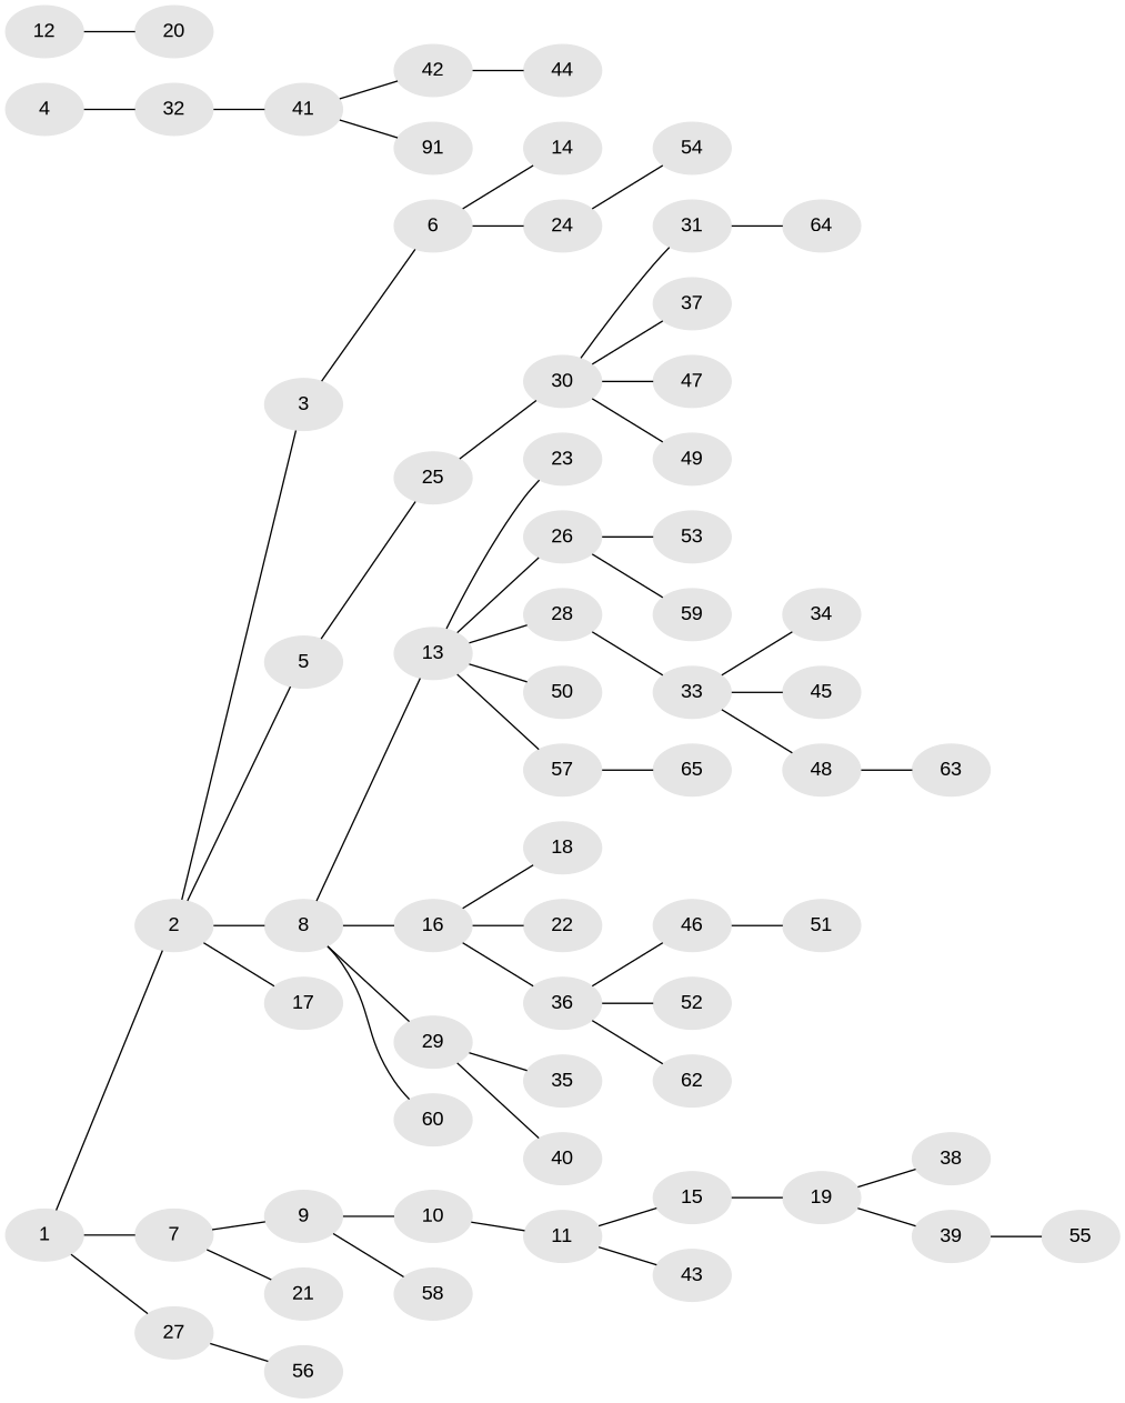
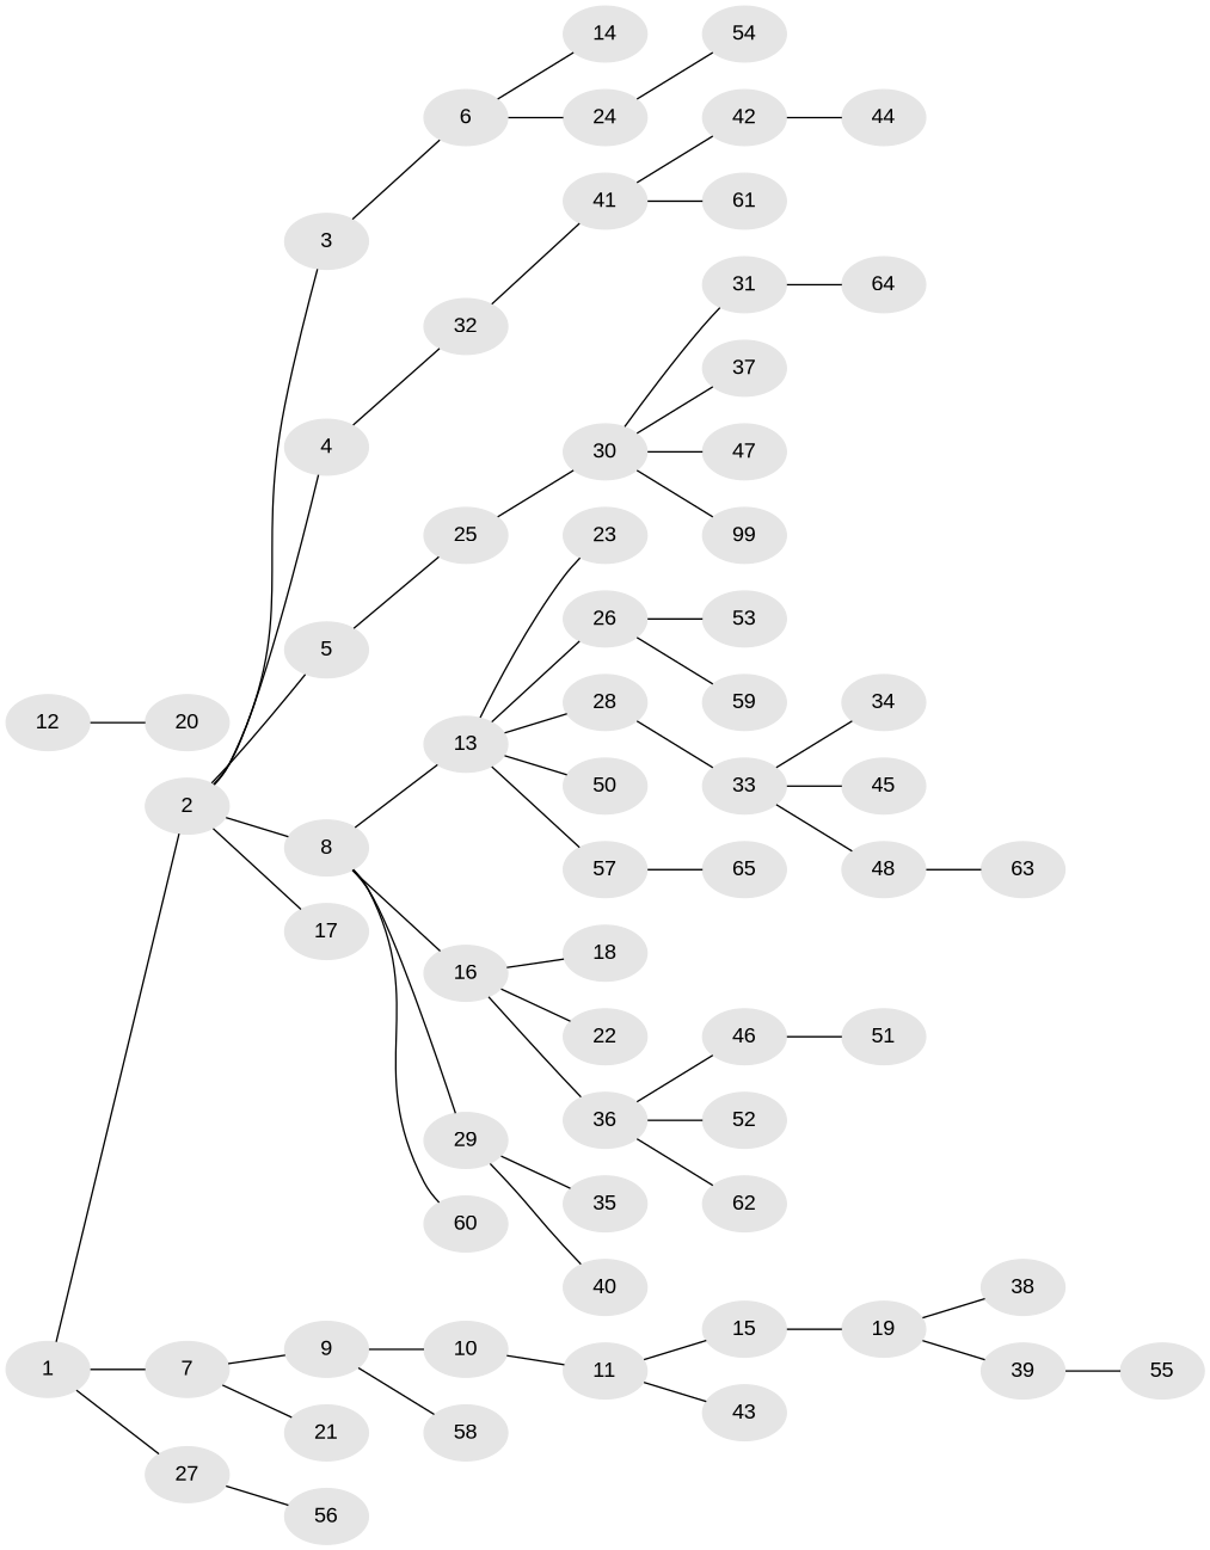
  graph {
    fontname="Liberation Sans"
    rankdir=LR
    node [color=gray90 fontname="Liberation Sans" style=filled]
    edge [fontname="Liberation Sans"]
    1
    2
    7
    27
    3
    4
    5
    8
    17
    9
    21
    12
    20
    56
    6
    32
    25
    13
    16
    29
    60
    14
    24
    41
    30
    54
    10
    58
    23
    26
    28
    50
    57
    18
    22
    36
    35
    40
    11
    15
    43
    19
    53
    59
    33
    65
    38
    39
    46
    52
    62
    55
    31
    37
    47
-   49
+   49 [label=99]
    34
    45
    48
    64
    42
-   61 [label=91]
+   61
    63
    51
    44
    1 -- 2
    1 -- 7
    1 -- 27
    2 -- 3
+   2 -- 4
    2 -- 5
    2 -- 8
    2 -- 17
    7 -- 9
    7 -- 21
    27 -- 56
    3 -- 6
    4 -- 32
    5 -- 25
    8 -- 13
    8 -- 16
    8 -- 29
    8 -- 60
    9 -- 10
    9 -- 58
    12 -- 20
    6 -- 14
    6 -- 24
    32 -- 41
    25 -- 30
    13 -- 23
    13 -- 26
    13 -- 28
    13 -- 50
    13 -- 57
    16 -- 18
    16 -- 22
    16 -- 36
    29 -- 35
    29 -- 40
    24 -- 54
    41 -- 42
    41 -- 61
    30 -- 31
    30 -- 37
    30 -- 47
    30 -- 49
    10 -- 11
    26 -- 53
    26 -- 59
    28 -- 33
    57 -- 65
    36 -- 46
    36 -- 52
    36 -- 62
    11 -- 15
    11 -- 43
    15 -- 19
    19 -- 38
    19 -- 39
    33 -- 34
    33 -- 45
    33 -- 48
    39 -- 55
    46 -- 51
    31 -- 64
    48 -- 63
    42 -- 44
  }
